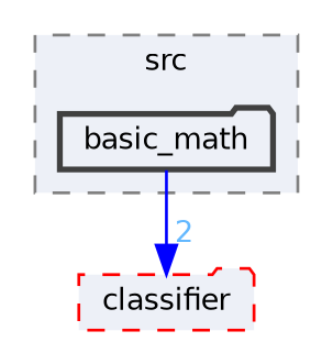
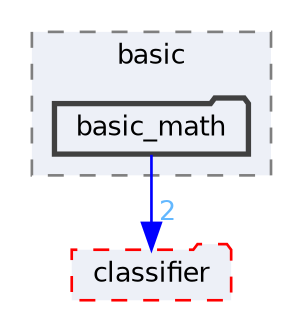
  digraph {
    compound=true
    node [fillcolor="#edf0f7" fontname=Helvetica fontsize=10 shape=folder]
    n1 [color=grey25 height=0.2 label=basic_math style="filled,bold" width=0.4]
    n2 [color=red height=0.2 label=classifier style="filled,dashed" width=0.4]
    subgraph cluster_1 {
      bgcolor="#edf0f7"
      fontname=Helvetica
      fontsize=10
-     label=src
+     label=basic
      pencolor=grey50
      style="filled,dashed"
      n1
    }
    n1 -> n2 [color=blue fontcolor=steelblue1 fontname=Helvetica fontsize=10 headlabel=2 labeldistance=1.5 labelfontname=Helvetica labelfontsize=10 style=solid]
  }
